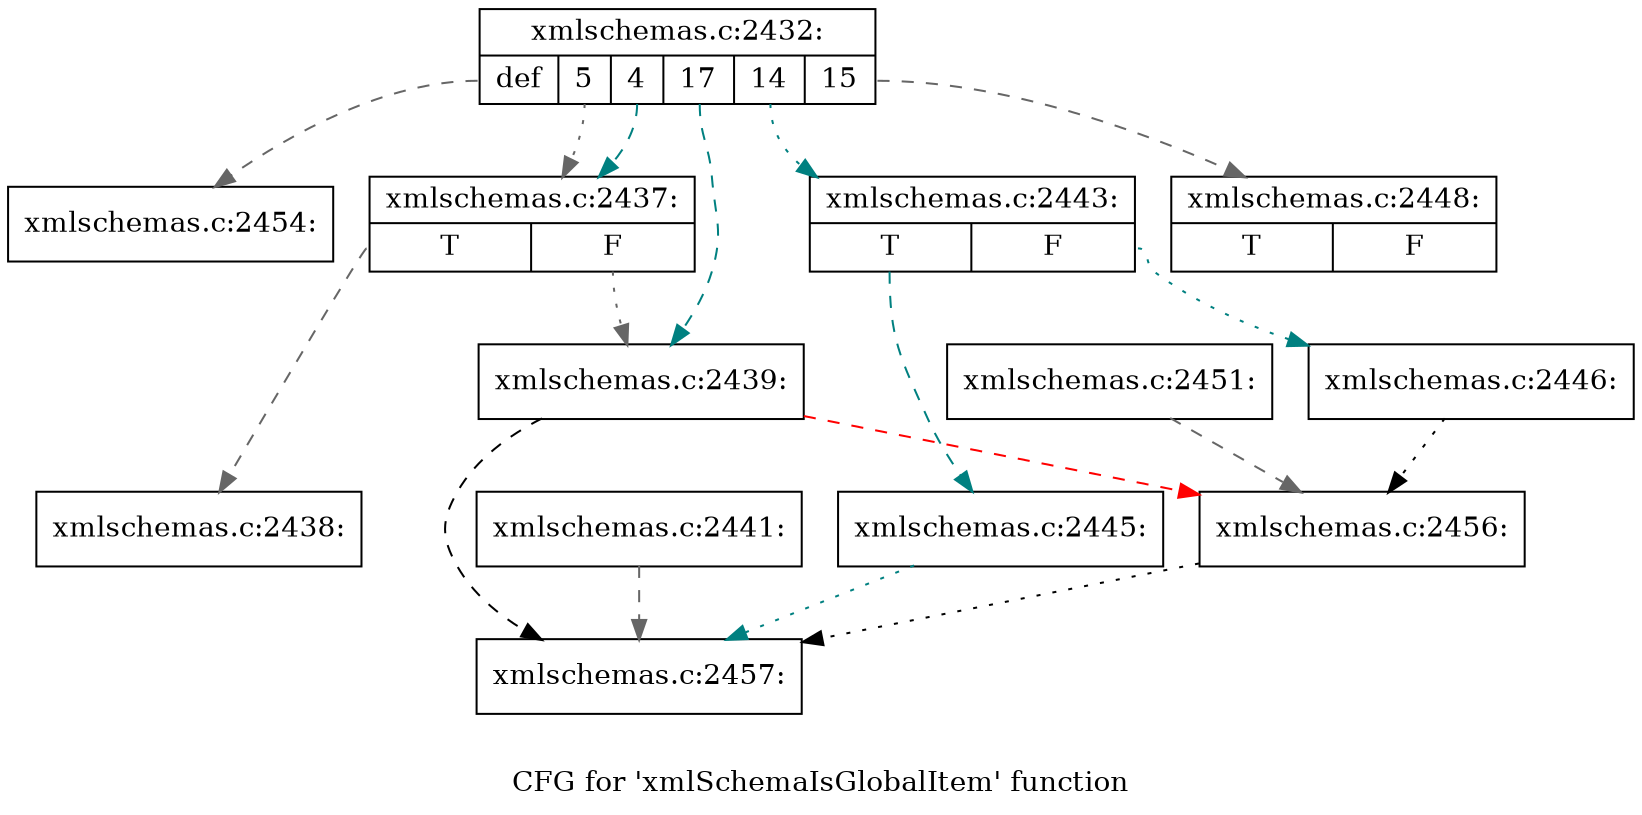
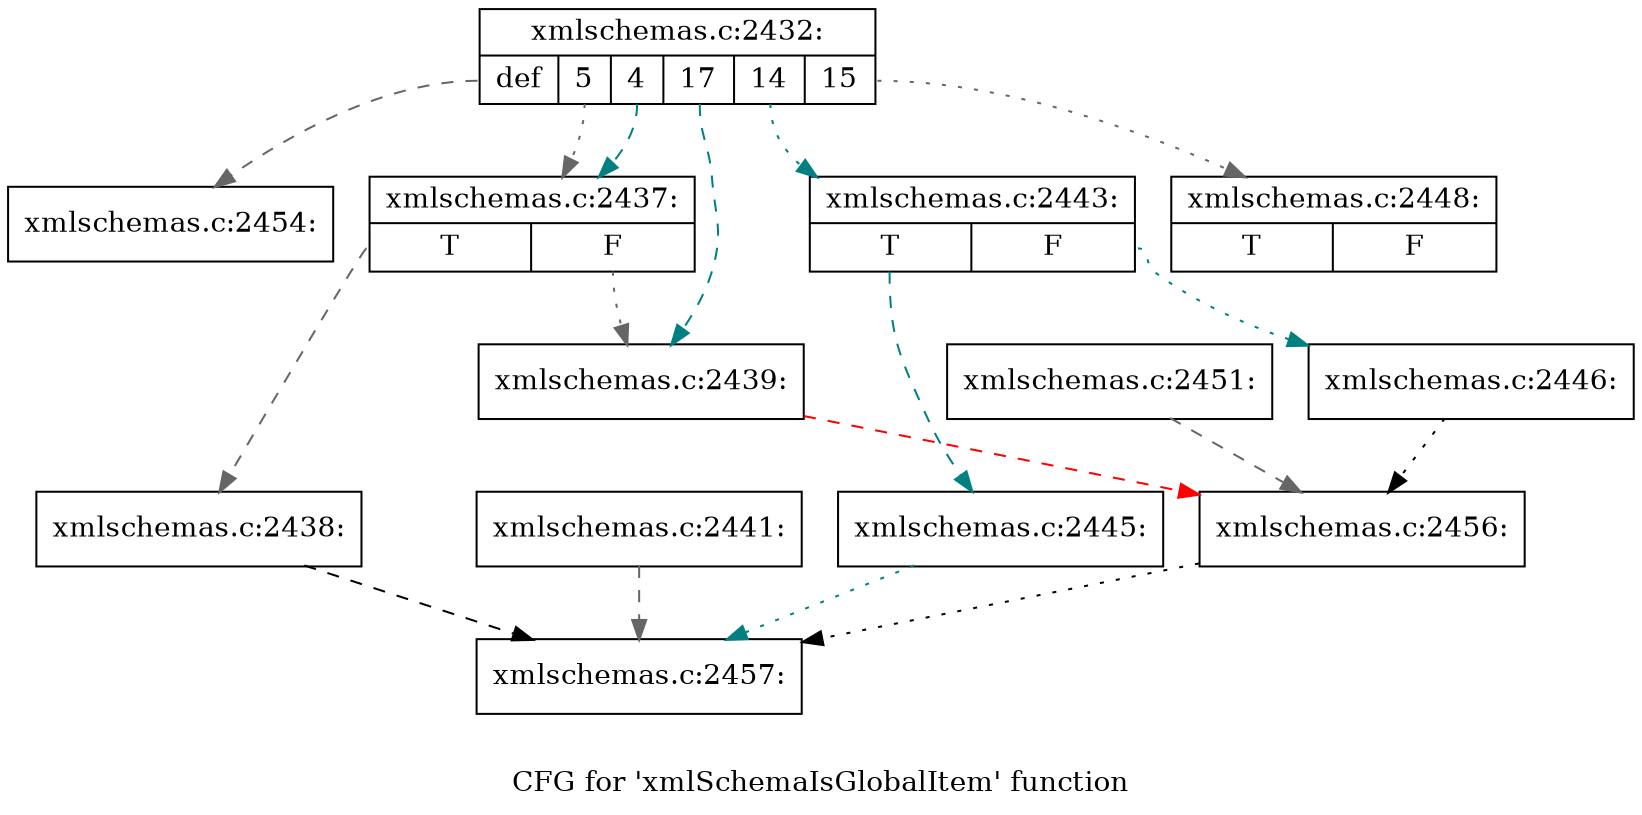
  digraph {
    label="CFG for 'xmlSchemaIsGlobalItem' function"
    node [shape=record]
    edge [color=gray40 style=dashed]
    n1 [label="{xmlschemas.c:2432:|{<s0>def|<s1>5|<s2>4|<s3>17|<s4>14|<s5>15}}"]
    n2 [label="{xmlschemas.c:2454:}"]
    n3 [label="{xmlschemas.c:2437:|{<s0>T|<s1>F}}"]
    n4 [label="{xmlschemas.c:2443:|{<s0>T|<s1>F}}"]
    n5 [label="{xmlschemas.c:2448:|{<s0>T|<s1>F}}"]
    n6 [label="{xmlschemas.c:2439:}"]
    n7 [label="{xmlschemas.c:2438:}"]
    n8 [label="{xmlschemas.c:2441:}"]
    n9 [label="{xmlschemas.c:2457:}"]
    n10 [label="{xmlschemas.c:2445:}"]
    n11 [label="{xmlschemas.c:2446:}"]
    n12 [label="{xmlschemas.c:2456:}"]
    n13 [label="{xmlschemas.c:2451:}"]
    n1 -> n2 [tailport=s0]
    n1 -> n3 [style=dotted tailport=s1]
    n1 -> n3 [color=teal tailport=s2]
    n1 -> n4 [color=teal style=dotted tailport=s4]
-   n1 -> n5 [tailport=s5]
+   n1 -> n5 [style=dotted tailport=s5]
    n1 -> n6 [color=teal tailport=s3]
    n3 -> n6 [style=dotted tailport=s1]
    n3 -> n7 [tailport=s0]
    n4 -> n10 [color=teal tailport=s0]
    n4 -> n11 [color=teal style=dotted tailport=s1]
    n6 -> n12 [color=red]
-   n6 -> n9 [color=black]
+   n7 -> n9 [color=black]
    n8 -> n9
    n10 -> n9 [color=teal style=dotted]
    n11 -> n12 [color=black style=dotted]
    n12 -> n9 [color=black style=dotted]
    n13 -> n12
  }
